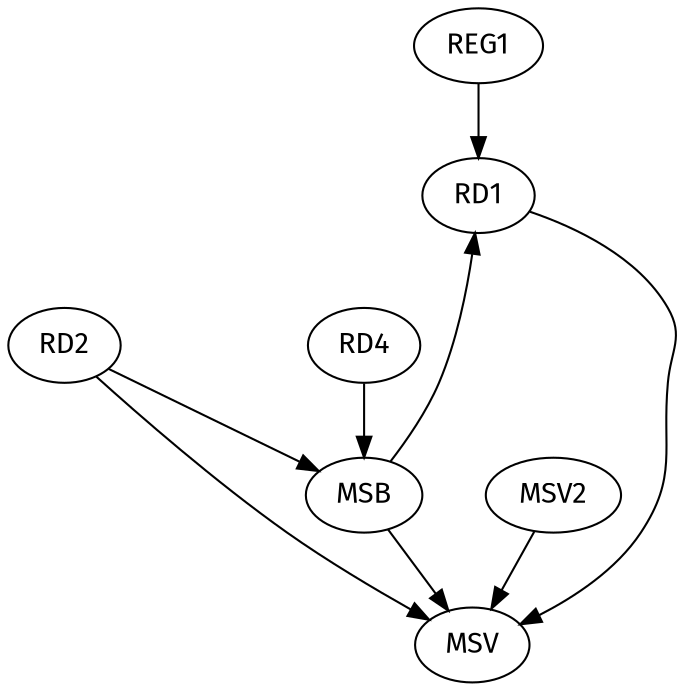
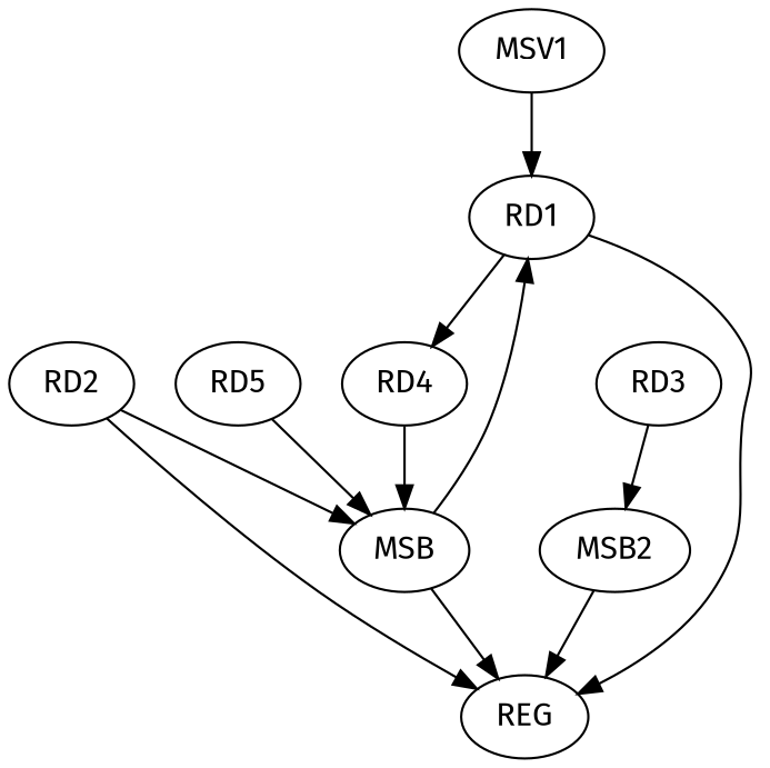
  strict digraph {
    fontname="Fira Sans"
    node [fontname="Fira Sans"]
    edge [fontname="Fira Sans"]
    n1 [label=RD1]
    n2 [label=RD4]
-   n3 [label=MSV]
+   n3 [label=REG]
    n4 [label=MSB]
    n5 [label=RD2]
-   n7 [label=MSV2]
-   n9 [label=REG1]
+   n6 [label=RD3]
+   n7 [label=MSB2]
+   n8 [label=RD5]
+   n9 [label=MSV1]
+   n1 -> n2
    n1 -> n3
    n2 -> n4
    n4 -> n1
    n4 -> n3
    n5 -> n3
    n5 -> n4
+   n6 -> n7
    n7 -> n3
+   n8 -> n4
    n9 -> n1
  }
